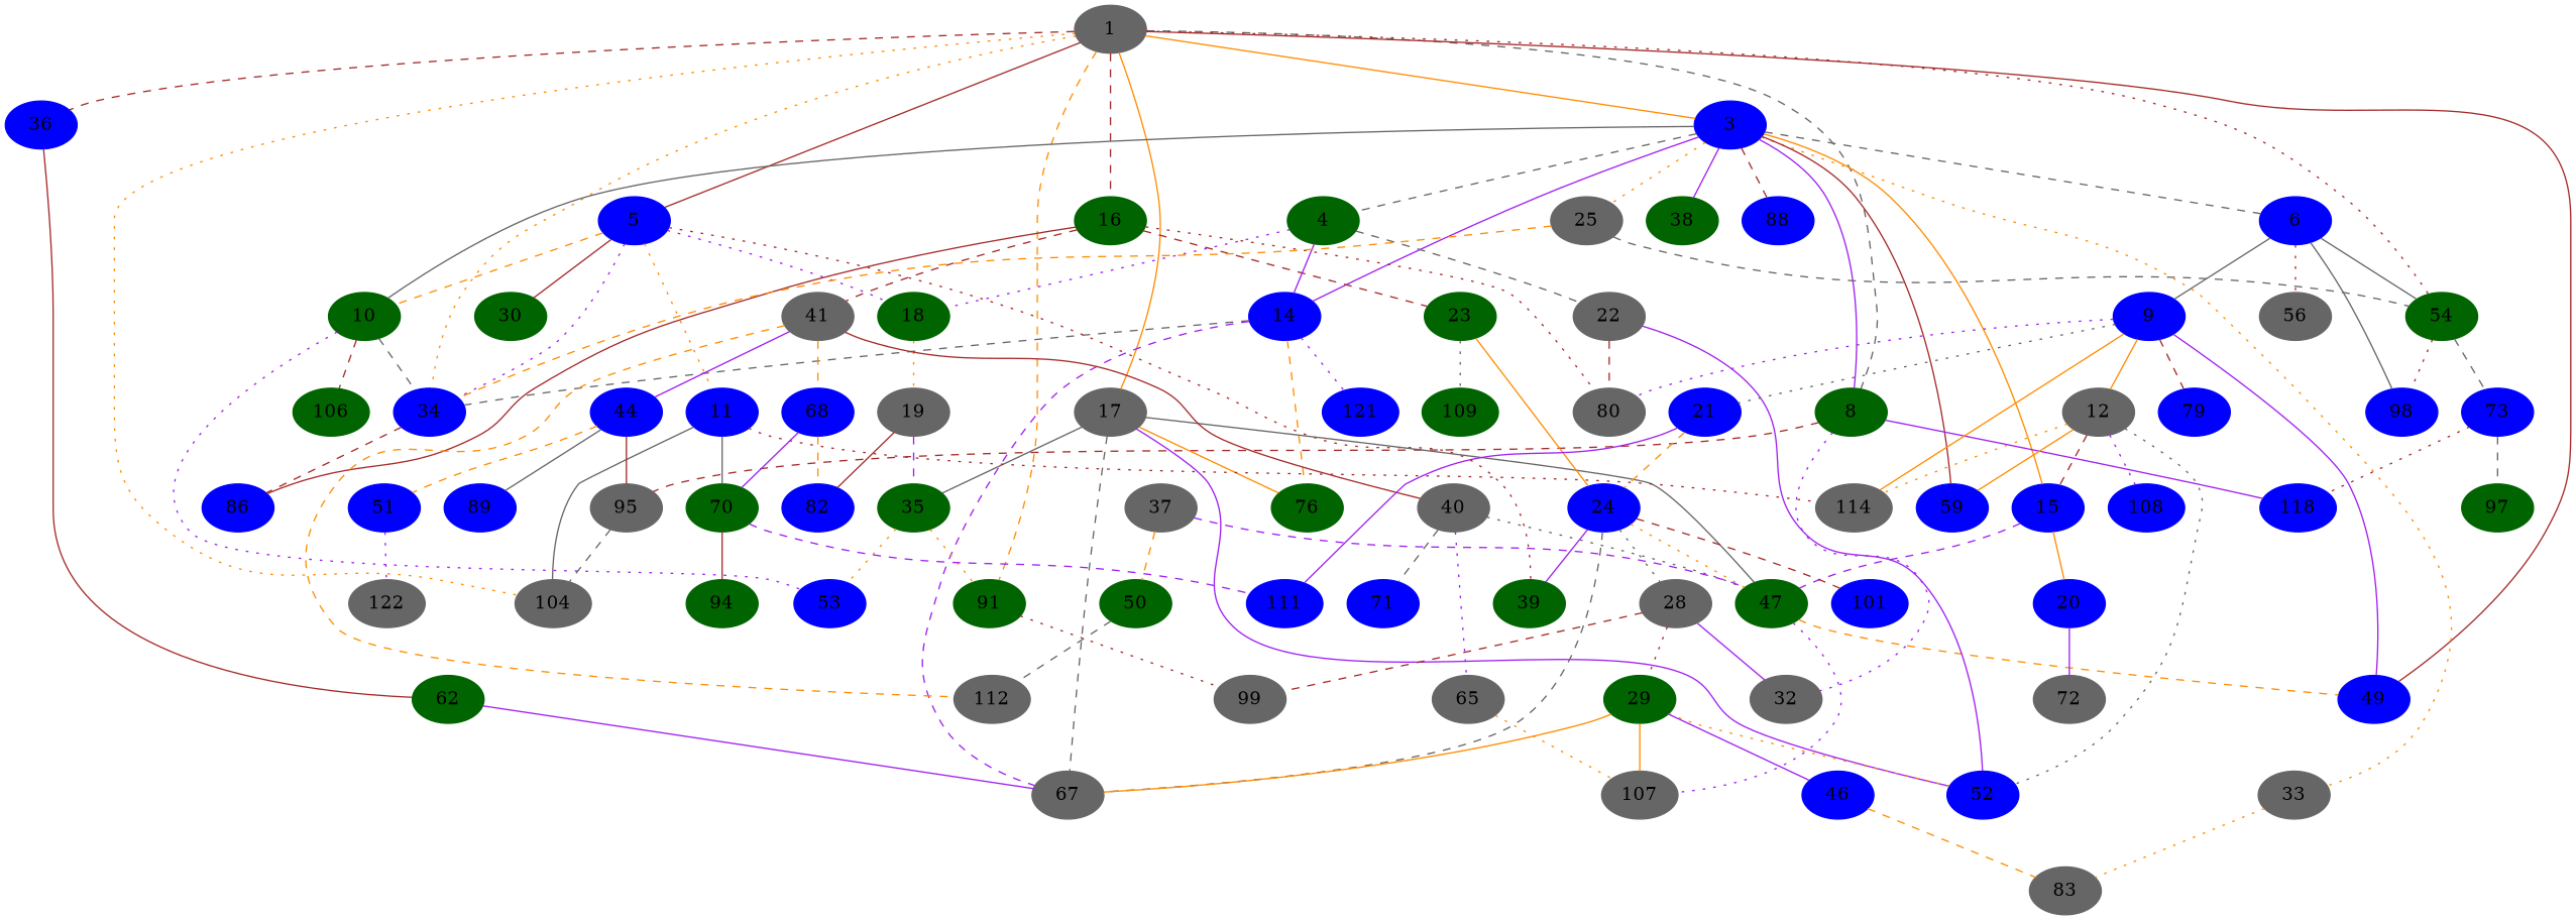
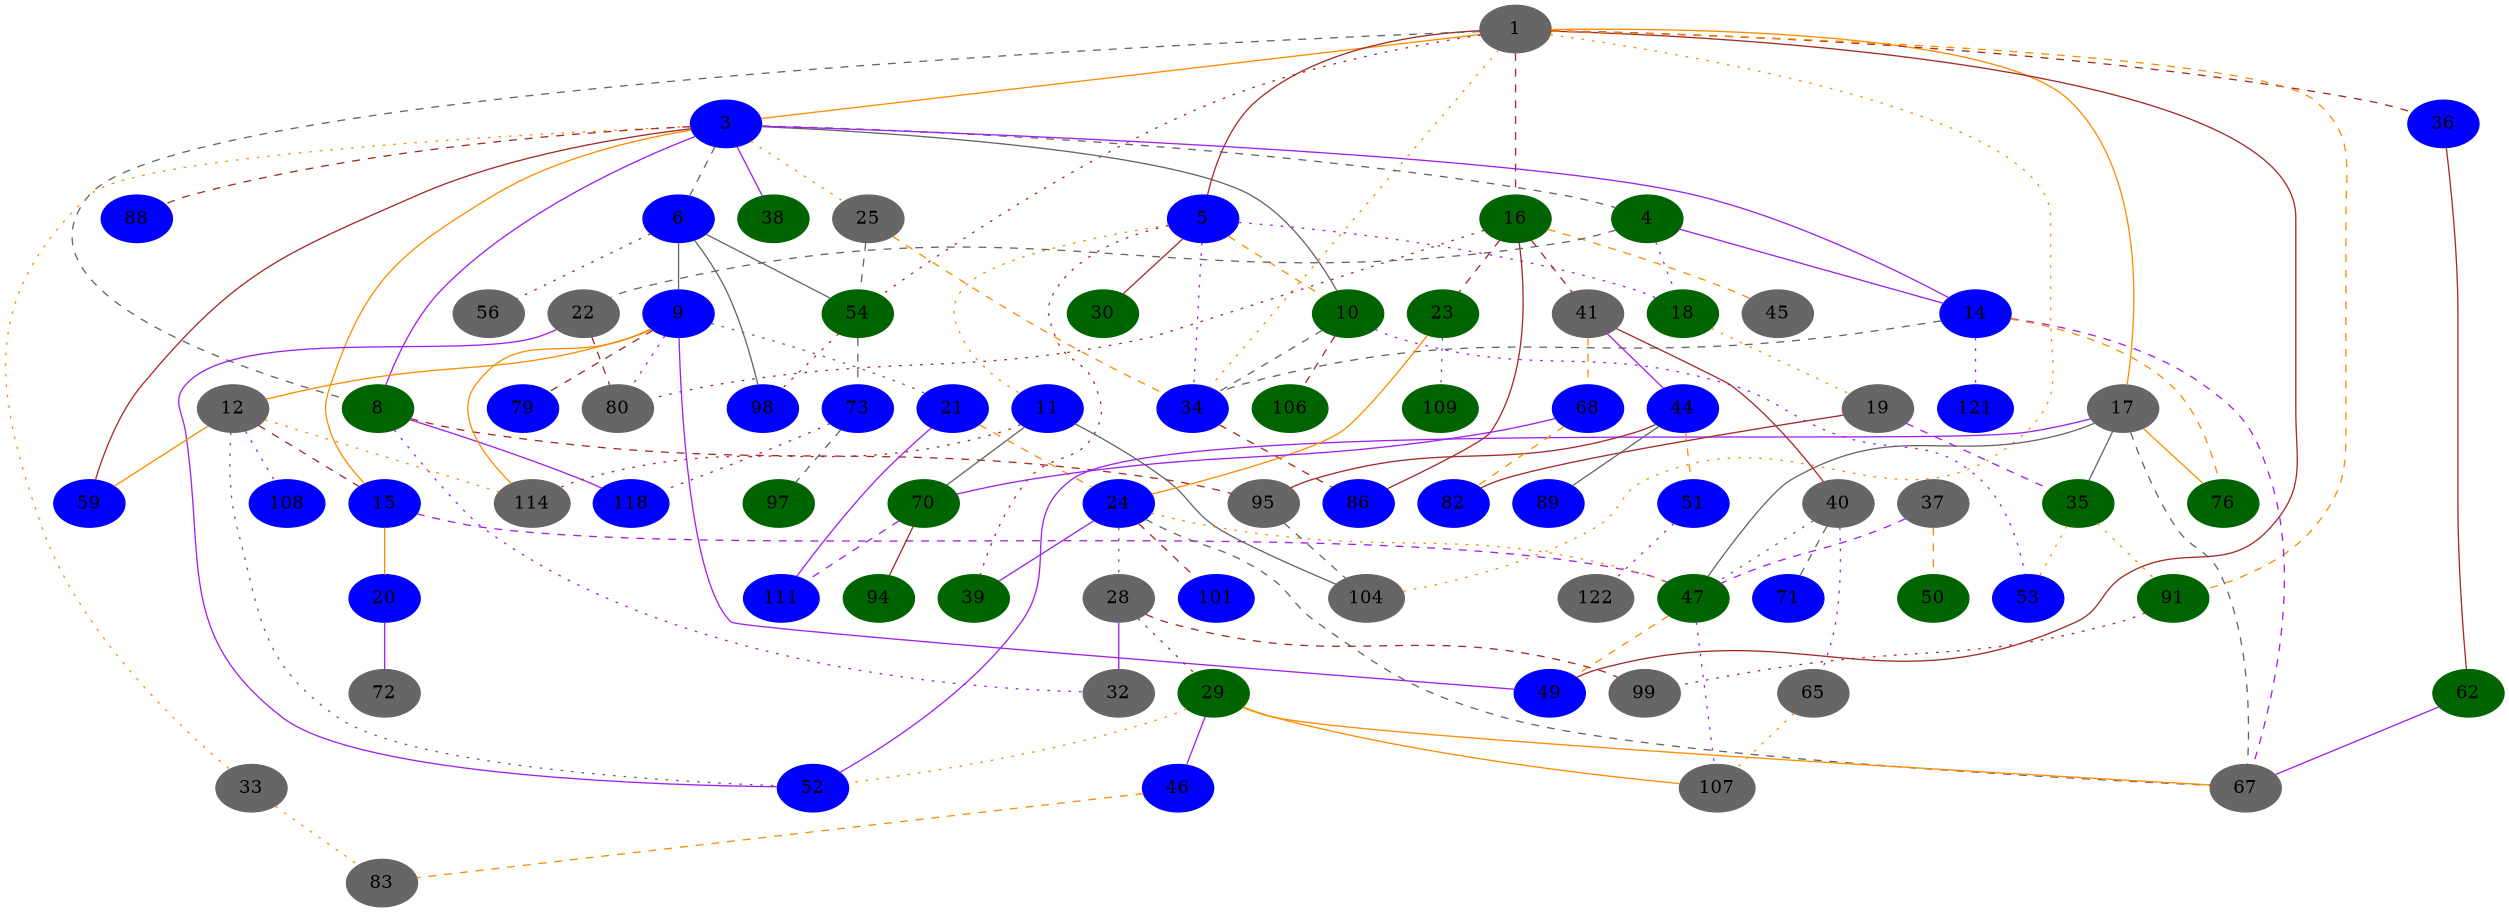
  graph {
    node [color=blue style=filled]
    edge [color=darkorange style=solid]
    1 [color=gray40 super="+2"]
    3 [super="+7"]
    5 [super="+31"]
    8 [color=darkgreen super="+40"]
    16 [color=darkgreen super="+117"]
    17 [color=gray40 super="+103"]
    34 [super="+116"]
    36
    49 [super="+120"]
    54 [color=darkgreen super="+60"]
    91 [color=darkgreen super="+93"]
    104 [color=gray40 super="+115"]
    4 [color=darkgreen super="+13"]
    6 [super="+55"]
    10 [color=darkgreen super="+81"]
    14 [super="+63"]
    15 [super="+66"]
    25 [color=gray40 super="+27"]
    33 [color=gray40 super="+74"]
    38 [color=darkgreen]
    59
    88
    18 [color=darkgreen]
    11
    30 [color=darkgreen]
    39 [color=darkgreen]
    32 [color=gray40 super="+110"]
    95 [color=gray40 super="+107"]
    118
    80 [color=gray40 super="+92"]
    23 [color=darkgreen super="+77"]
    41 [color=gray40 super="+64"]
+   45 [color=gray40]
    86 [super="+119"]
    52 [super="+90"]
    67 [color=gray40 super="+100"]
    76 [color=darkgreen super="+87"]
    47 [color=darkgreen super="+58"]
    35 [color=darkgreen super="+84"]
    62 [color=darkgreen super="+78"]
    98
    73
    99 [color=gray40]
    22 [color=gray40]
    9 [super="+48"]
    56 [color=gray40]
    53
    106 [color=darkgreen]
    121
    20 [super="+85"]
    83 [color=gray40]
    19 [color=gray40 super="+42"]
    114 [color=gray40]
    70 [color=darkgreen super="+102"]
    12 [color=gray40 super="+61"]
    21
    79
    108
    24 [super="+26"]
    111 [super="+123"]
    94 [color=darkgreen]
    72 [color=gray40]
    n63 [color=gray40 label=107]
    109 [color=darkgreen]
    n65 [color=gray40 label=40 super="+57"]
    44 [super="+69"]
    68 [super="+75"]
-   112 [color=gray40 super="+113"]
    82
    28 [color=gray40]
    101
    29 [color=darkgreen super="+96"]
    37 [color=gray40]
    50 [color=darkgreen]
    46
    65 [color=gray40]
    71
    51
    89
    122 [color=gray40]
    97 [color=darkgreen]
    1 -- 3
    1 -- 5 [color=brown]
    1 -- 8 [color=gray40 style=dashed]
    1 -- 16 [color=brown style=dashed]
    1 -- 17
    1 -- 34 [style=dotted]
    1 -- 36 [color=brown style=dashed]
    1 -- 49 [color=brown]
    1 -- 54 [color=brown style=dotted]
    1 -- 91 [style=dashed]
    1 -- 104 [style=dotted]
    3 -- 8 [color=purple]
    3 -- 4 [color=gray40 style=dashed]
    3 -- 6 [color=gray40 style=dashed]
    3 -- 10 [color=gray40]
    3 -- 14 [color=purple]
    3 -- 15
    3 -- 25 [style=dotted]
    3 -- 33 [style=dotted]
    3 -- 38 [color=purple]
    3 -- 59 [color=brown]
    3 -- 88 [color=brown style=dashed]
    5 -- 34 [color=purple style=dotted]
    5 -- 10 [style=dashed]
    5 -- 18 [color=purple style=dotted]
    5 -- 11 [style=dotted]
    5 -- 30 [color=brown]
    5 -- 39 [color=brown style=dotted]
    8 -- 32 [color=purple style=dotted]
    8 -- 95 [color=brown style=dashed]
    8 -- 118 [color=purple]
    16 -- 80 [color=brown style=dotted]
    16 -- 23 [color=brown style=dashed]
    16 -- 41 [color=brown style=dashed]
+   16 -- 45 [style=dashed]
    16 -- 86 [color=brown]
    17 -- 52 [color=purple]
    17 -- 67 [color=gray40 style=dashed]
    17 -- 76
    17 -- 47 [color=gray40]
    17 -- 35 [color=gray40]
    34 -- 86 [color=brown style=dashed]
    36 -- 62 [color=brown]
    54 -- 98 [color=brown style=dotted]
    54 -- 73 [color=gray40 style=dashed]
    91 -- 99 [color=brown style=dotted]
    4 -- 14 [color=purple]
    4 -- 18 [color=purple style=dotted]
    4 -- 22 [color=gray40 style=dashed]
    6 -- 54 [color=gray40]
    6 -- 98 [color=gray40]
    6 -- 9 [color=gray40]
    6 -- 56 [color=brown style=dotted]
    10 -- 34 [color=gray40 style=dashed weight=2]
    10 -- 53 [color=purple style=dotted]
    10 -- 106 [color=brown style=dashed weight=2]
    14 -- 34 [color=gray40 style=dashed]
    14 -- 67 [color=purple style=dashed]
    14 -- 76 [style=dashed weight=2]
    14 -- 121 [color=purple style=dotted]
    15 -- 47 [color=purple style=dashed]
    15 -- 20
    25 -- 34 [style=dashed]
    25 -- 54 [color=gray40 style=dashed]
    33 -- 83 [style=dotted]
    18 -- 19 [style=dotted]
    11 -- 104 [color=gray40]
    11 -- 114 [color=brown style=dotted]
    11 -- 70 [color=gray40]
    95 -- 104 [color=gray40 style=dashed]
    23 -- 24
    23 -- 109 [color=gray40 style=dotted]
    41 -- n65 [color=brown]
    41 -- 44 [color=purple]
    41 -- 68 [style=dashed]
-   41 -- 112 [style=dashed]
    47 -- 49 [style=dashed]
    47 -- n63 [color=purple style=dotted]
    35 -- 91 [style=dotted]
    35 -- 53 [style=dotted]
    62 -- 67 [color=purple]
    73 -- 118 [color=brown style=dotted]
    73 -- 97 [color=gray40 style=dashed]
    22 -- 80 [color=brown style=dashed]
    22 -- 52 [color=purple]
    9 -- 49 [color=purple]
    9 -- 80 [color=purple style=dotted]
    9 -- 114
    9 -- 12
    9 -- 21 [color=gray40 style=dotted]
    9 -- 79 [color=brown style=dashed]
    20 -- 72 [color=purple]
    19 -- 35 [color=purple style=dashed]
    19 -- 82 [color=brown]
    70 -- 111 [color=purple style=dashed]
    70 -- 94 [color=brown]
    12 -- 15 [color=brown style=dashed]
    12 -- 59
    12 -- 52 [color=gray40 style=dotted]
    12 -- 114 [style=dotted]
    12 -- 108 [color=purple style=dotted]
    21 -- 24 [style=dashed]
    21 -- 111 [color=purple]
    24 -- 39 [color=purple]
    24 -- 67 [color=gray40 style=dashed]
    24 -- 47 [style=dotted]
    24 -- 28 [color=gray40 style=dotted]
    24 -- 101 [color=brown style=dashed]
    n65 -- 47 [color=gray40 style=dotted]
    n65 -- 65 [color=purple style=dotted]
    n65 -- 71 [color=gray40 style=dashed]
    44 -- 95 [color=brown]
    44 -- 51 [style=dashed]
    44 -- 89 [color=gray40]
    68 -- 70 [color=purple]
    68 -- 82 [style=dashed]
    28 -- 32 [color=purple]
    28 -- 99 [color=brown style=dashed]
    28 -- 29 [color=brown style=dotted]
    29 -- 52 [style=dotted]
    29 -- 67
    29 -- n63
    29 -- 46 [color=purple]
    37 -- 47 [color=purple style=dashed weight=2]
    37 -- 50 [style=dashed]
-   50 -- 112 [color=gray40 style=dashed]
    46 -- 83 [style=dashed]
    65 -- n63 [style=dotted]
    51 -- 122 [color=purple style=dotted]
  }
